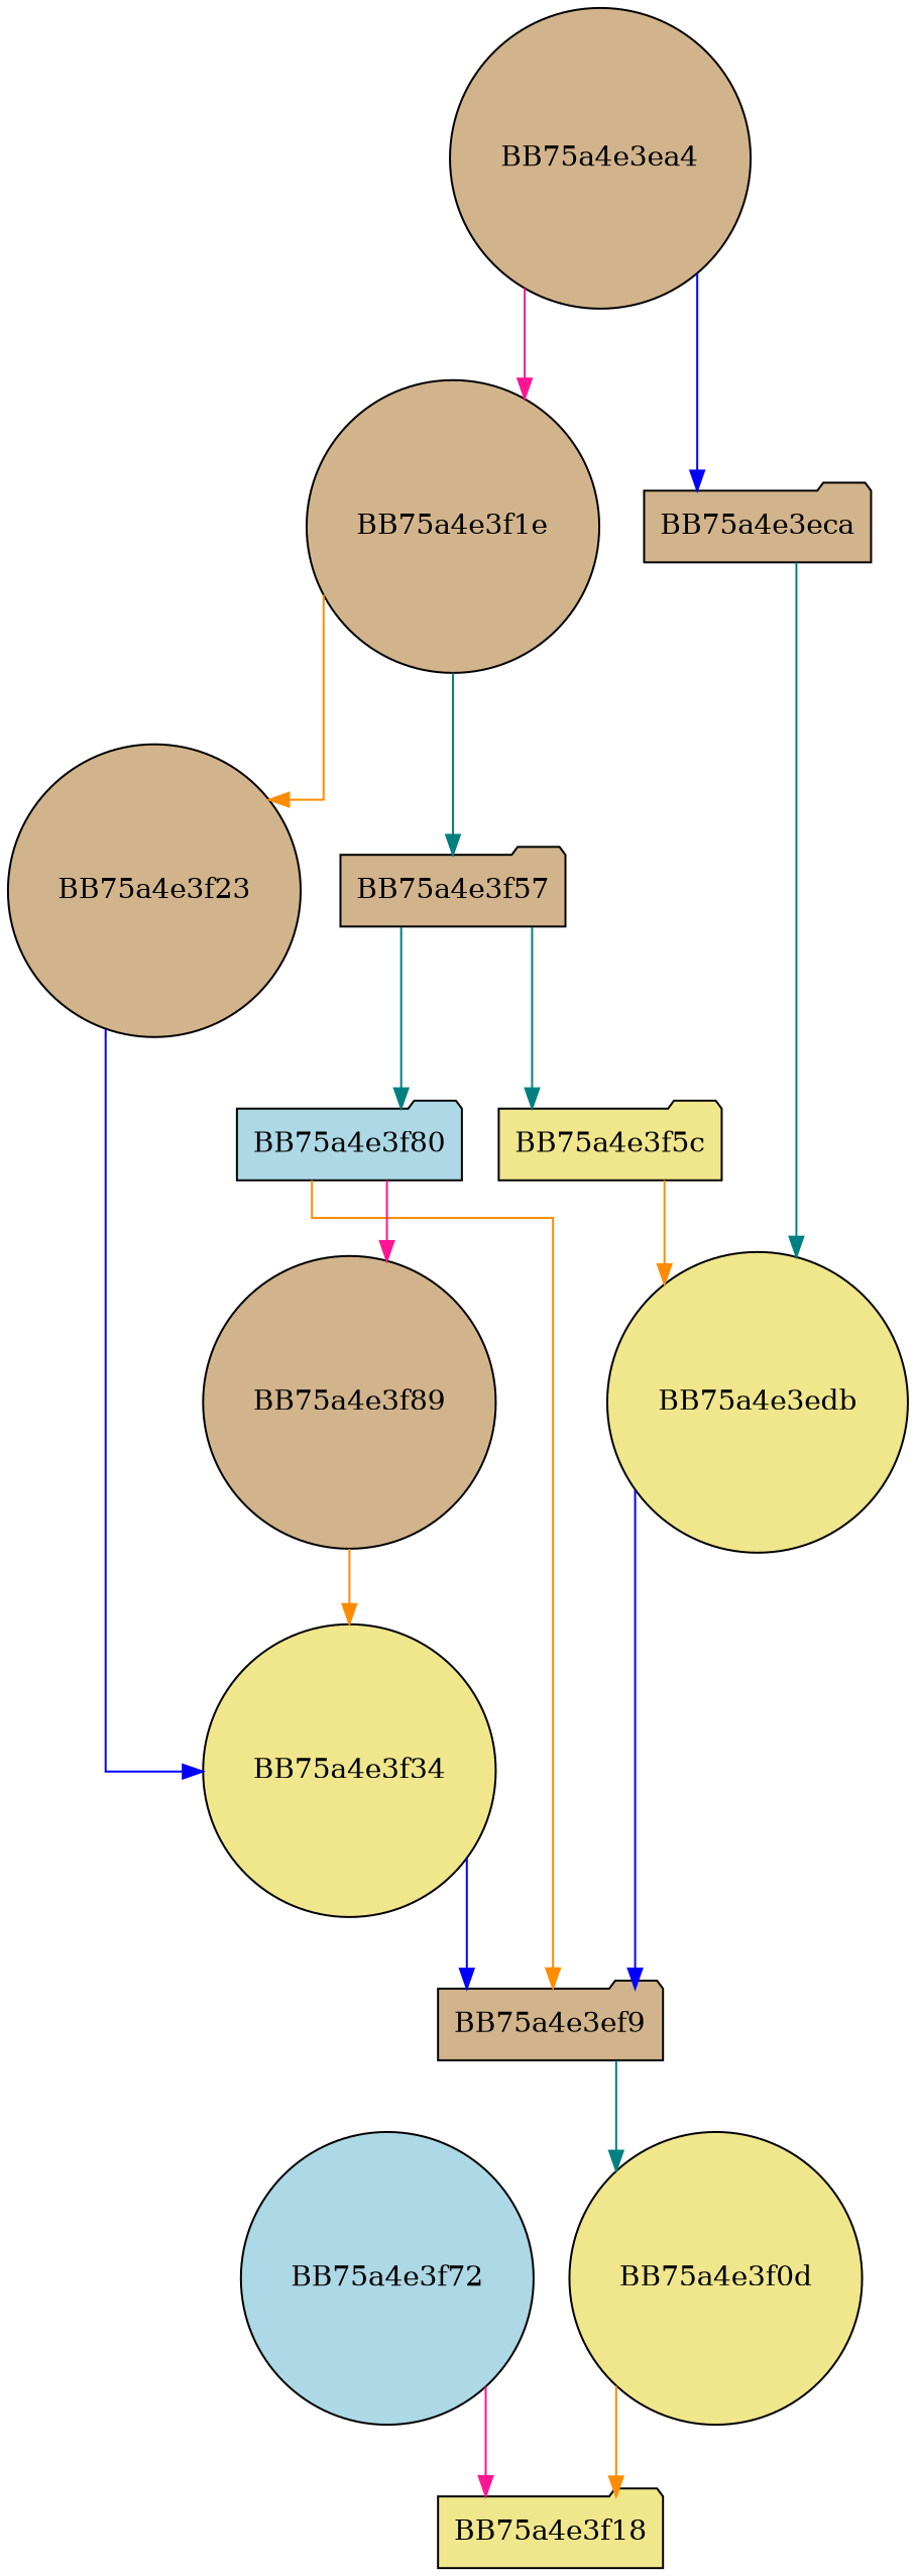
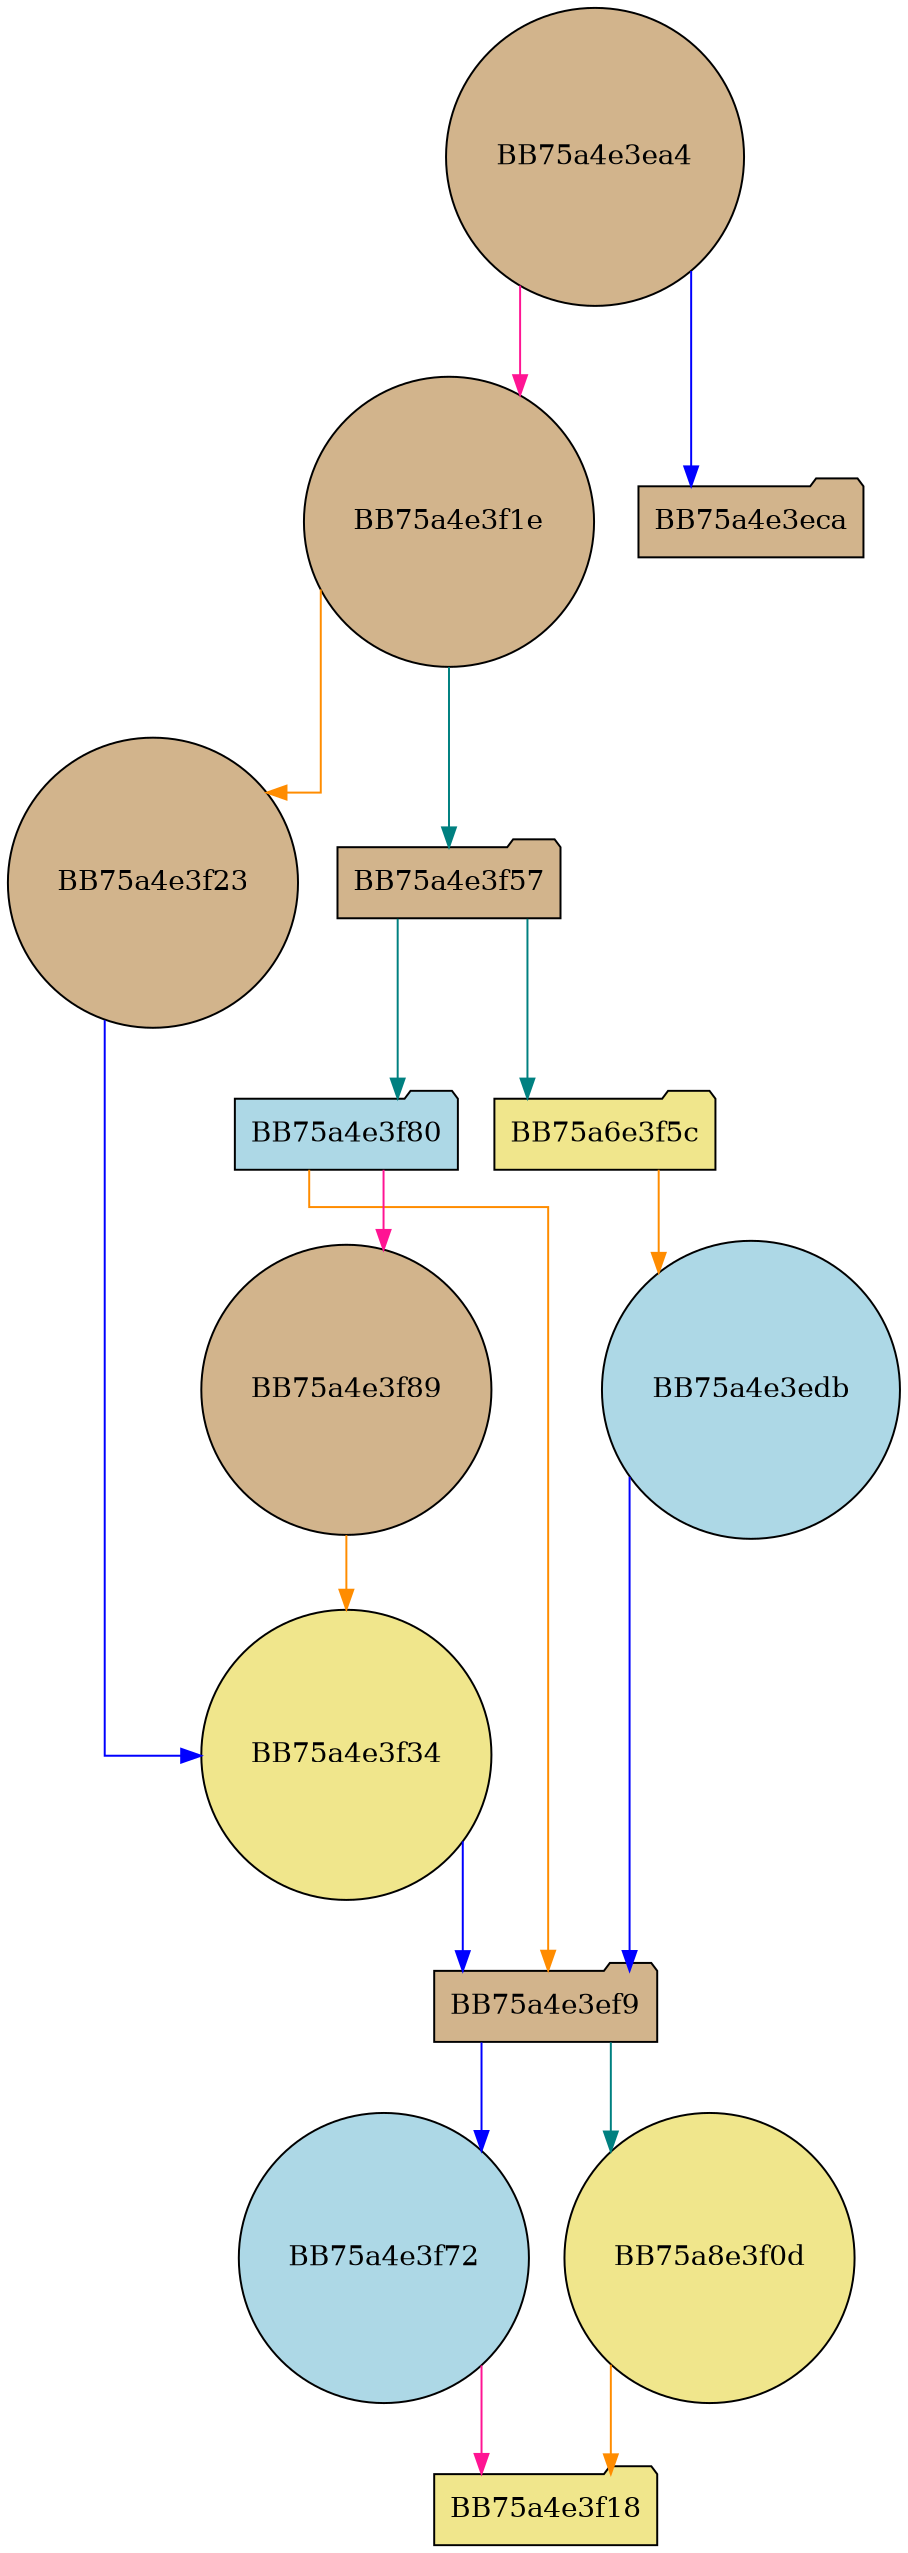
  digraph {
    splines=ortho
    node [fillcolor=tan shape=circle style=filled]
    edge [color=blue]
    BB75a4e3ea4
    BB75a4e3f1e
    BB75a4e3eca [shape=folder]
    BB75a4e3f57 [shape=folder]
    BB75a4e3f23
-   BB75a4e3edb [fillcolor=khaki]
+   BB75a4e3edb [fillcolor=lightblue]
    BB75a4e3f80 [fillcolor=lightblue shape=folder]
-   BB75a4e3f5c [fillcolor=khaki shape=folder]
+   BB75a4e3f5c [fillcolor=khaki shape=folder label=BB75a6e3f5c]
    BB75a4e3f34 [fillcolor=khaki]
    BB75a4e3ef9 [shape=folder]
    BB75a4e3f72 [fillcolor=lightblue]
-   BB75a4e3f0d [fillcolor=khaki]
+   BB75a4e3f0d [fillcolor=khaki label=BB75a8e3f0d]
    BB75a4e3f18 [fillcolor=khaki shape=folder]
    BB75a4e3f89
    BB75a4e3ea4 -> BB75a4e3f1e [color=deeppink]
    BB75a4e3ea4 -> BB75a4e3eca
    BB75a4e3f1e -> BB75a4e3f57 [color=teal]
    BB75a4e3f1e -> BB75a4e3f23 [color=darkorange]
-   BB75a4e3eca -> BB75a4e3edb [color=teal]
    BB75a4e3f57 -> BB75a4e3f80 [color=teal]
    BB75a4e3f57 -> BB75a4e3f5c [color=teal]
    BB75a4e3f23 -> BB75a4e3f34
    BB75a4e3edb -> BB75a4e3ef9
    BB75a4e3f80 -> BB75a4e3ef9 [color=darkorange]
    BB75a4e3f80 -> BB75a4e3f89 [color=deeppink]
    BB75a4e3f5c -> BB75a4e3edb [color=darkorange]
    BB75a4e3f34 -> BB75a4e3ef9
+   BB75a4e3ef9 -> BB75a4e3f72
    BB75a4e3ef9 -> BB75a4e3f0d [color=teal]
    BB75a4e3f72 -> BB75a4e3f18 [color=deeppink]
    BB75a4e3f0d -> BB75a4e3f18 [color=darkorange]
    BB75a4e3f89 -> BB75a4e3f34 [color=darkorange]
  }
